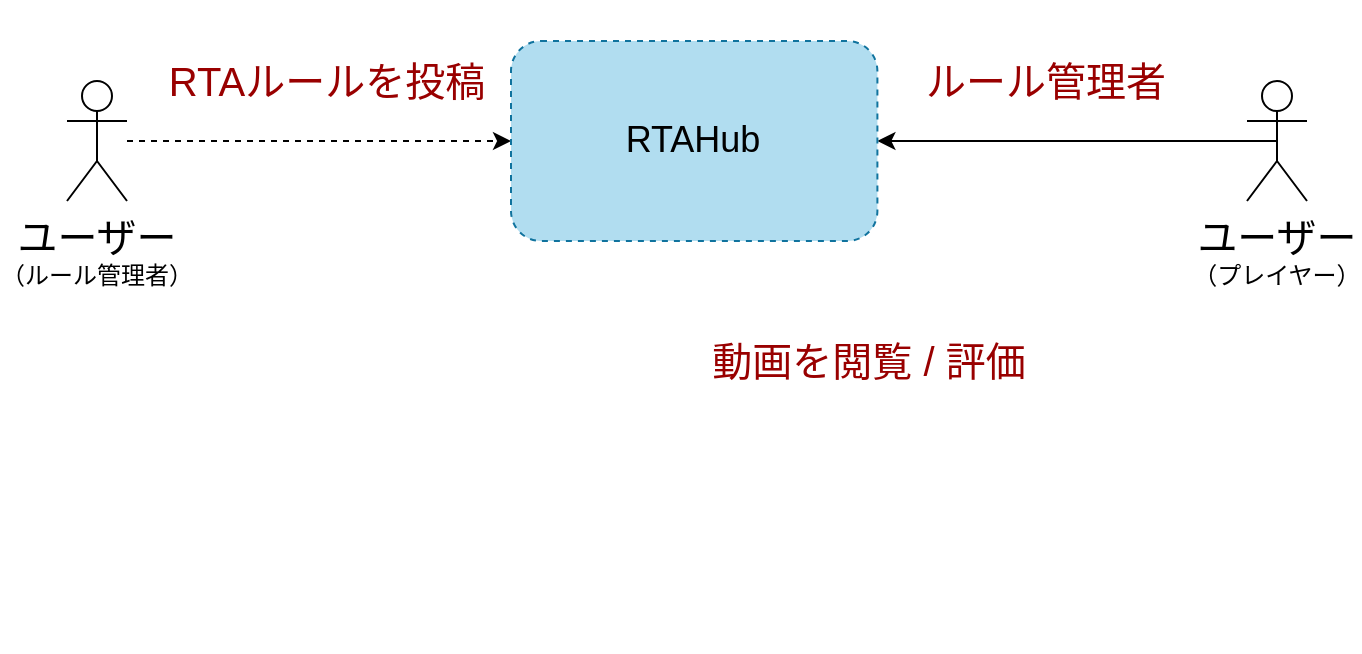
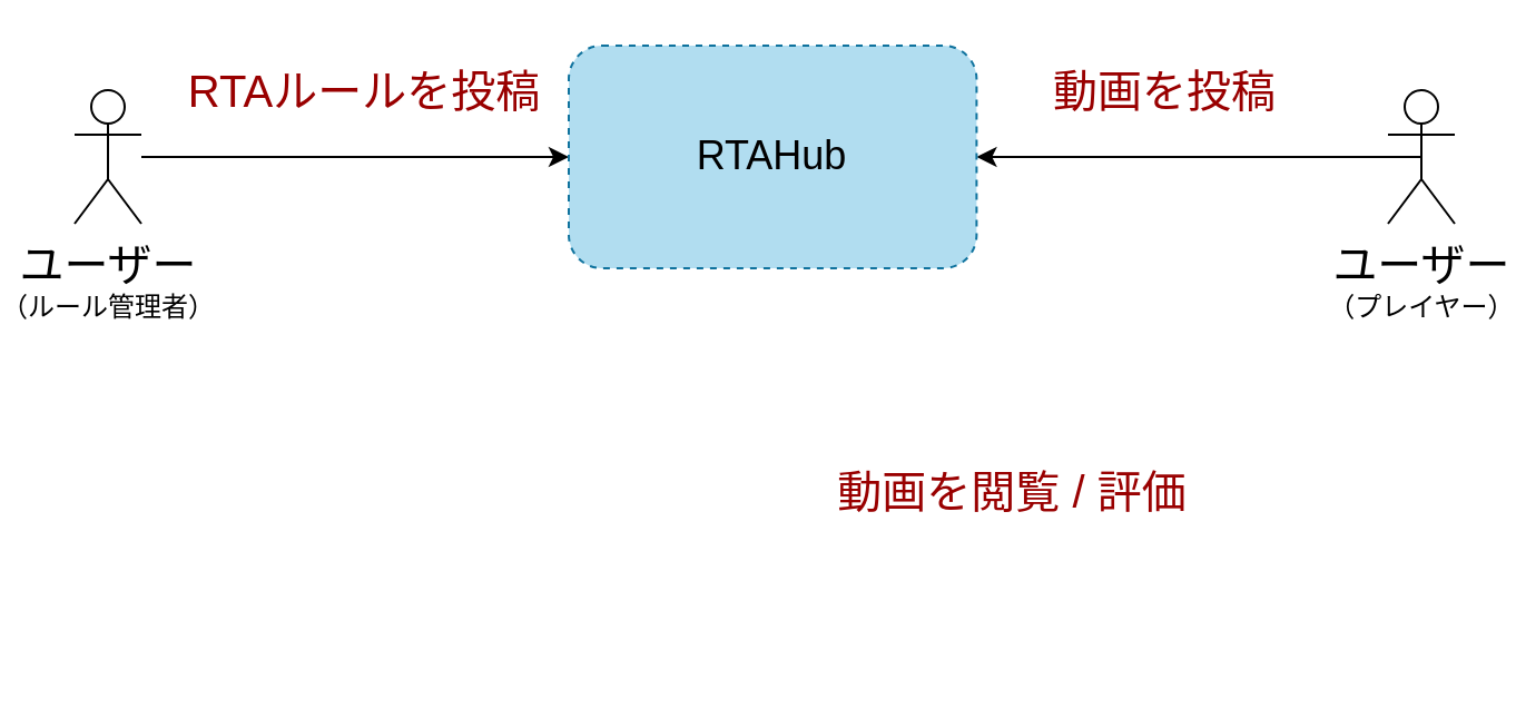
  <mxCell id="0" />
  <mxCell id="1" parent="0" />
  <mxCell id="2" value="" style="group" parent="1" connectable="0" vertex="1"><mxGeometry x="20" y="20" width="620" height="285" as="geometry" /></mxCell>
  <mxCell id="3" style="edgeStyle=orthogonalEdgeStyle;rounded=0;orthogonalLoop=1;jettySize=auto;html=1;entryX=1;entryY=0.5;entryDx=0;entryDy=0;exitX=0.5;exitY=0.5;exitDx=0;exitDy=0;exitPerimeter=0;" parent="2" source="12" target="7" edge="1"><mxGeometry relative="1" as="geometry"><Array as="points" /><mxPoint x="546" y="67" as="sourcePoint" /></mxGeometry></mxCell>
- <mxCell id="4" style="edgeStyle=orthogonalEdgeStyle;rounded=0;orthogonalLoop=1;jettySize=auto;html=1;dashed=1;" parent="2" source="5" target="7" edge="1"><mxGeometry relative="1" as="geometry"><Array as="points" /><mxPoint x="-40" y="50.059" as="sourcePoint" /></mxGeometry></mxCell>
+ <mxCell id="4" style="edgeStyle=orthogonalEdgeStyle;rounded=0;orthogonalLoop=1;jettySize=auto;html=1;" parent="2" source="5" target="7" edge="1"><mxGeometry relative="1" as="geometry"><Array as="points" /><mxPoint x="-40" y="50.059" as="sourcePoint" /></mxGeometry></mxCell>
  <mxCell id="5" value="&lt;span style=&quot;font-size: 20px;&quot;&gt;ユーザー&lt;/span&gt;&lt;br&gt;&lt;font style=&quot;font-size: 12px;&quot;&gt;（ルール管理者）&lt;/font&gt;" style="shape=umlActor;verticalLabelPosition=bottom;verticalAlign=top;html=1;outlineConnect=0;" parent="2" vertex="1"><mxGeometry y="20" width="30" height="60" as="geometry" /></mxCell>
  <mxCell id="6" value="" style="group;spacingLeft=0;align=center;" parent="2" connectable="0" vertex="1"><mxGeometry x="222" width="183.2" height="100" as="geometry" /></mxCell>
  <mxCell id="7" value="&lt;div&gt;&lt;span style=&quot;font-size: 18px; background-color: initial;&quot;&gt;RTAHub&lt;/span&gt;&lt;br&gt;&lt;/div&gt;" style="rounded=1;whiteSpace=wrap;html=1;align=center;spacingRight=0;spacingLeft=0;fillColor=#b1ddf0;strokeColor=#10739e;dashed=1;" parent="6" vertex="1"><mxGeometry width="183.2" height="100" as="geometry" /></mxCell>
  <mxCell id="8" value="RTAルールを投稿" style="text;html=1;align=center;verticalAlign=middle;whiteSpace=wrap;rounded=0;fontSize=20;fontColor=#990000;" parent="2" vertex="1"><mxGeometry x="50" y="5" width="161" height="30" as="geometry" /></mxCell>
- <mxCell id="9" value="ルール管理者" style="text;html=1;align=center;verticalAlign=middle;whiteSpace=wrap;rounded=0;fontSize=20;fontColor=#990000;" parent="2" vertex="1"><mxGeometry x="405.2" y="5" width="170" height="30" as="geometry" /></mxCell>
+ <mxCell id="9" value="動画を投稿" style="text;html=1;align=center;verticalAlign=middle;whiteSpace=wrap;rounded=0;fontSize=20;fontColor=#990000;" parent="2" vertex="1"><mxGeometry x="405.2" y="5" width="170" height="30" as="geometry" /></mxCell>
  <mxCell id="10" style="edgeStyle=orthogonalEdgeStyle;rounded=0;orthogonalLoop=1;jettySize=auto;html=1;exitX=0.5;exitY=1;exitDx=0;exitDy=0;" parent="2" source="8" target="8" edge="1"><mxGeometry relative="1" as="geometry" /></mxCell>
- <mxCell id="11" value="動画を閲覧 / 評価" style="text;html=1;align=center;verticalAlign=middle;whiteSpace=wrap;rounded=0;fontSize=20;fontColor=#990000;" parent="2" vertex="1"><mxGeometry x="321" y="145" width="161" height="30" as="geometry" /></mxCell>
+ <mxCell id="11" value="動画を閲覧 / 評価" style="text;html=1;align=center;verticalAlign=middle;whiteSpace=wrap;rounded=0;fontSize=20;fontColor=#990000;" parent="2" vertex="1"><mxGeometry x="341" y="185" width="161" height="30" as="geometry" /></mxCell>
  <mxCell id="12" value="&lt;span style=&quot;font-size: 20px;&quot;&gt;ユーザー&lt;/span&gt;&lt;br&gt;&lt;font style=&quot;font-size: 12px;&quot;&gt;（プレイヤー）&lt;/font&gt;" style="shape=umlActor;verticalLabelPosition=bottom;verticalAlign=top;html=1;outlineConnect=0;" parent="2" vertex="1"><mxGeometry x="590" y="20" width="30" height="60" as="geometry" /></mxCell>
